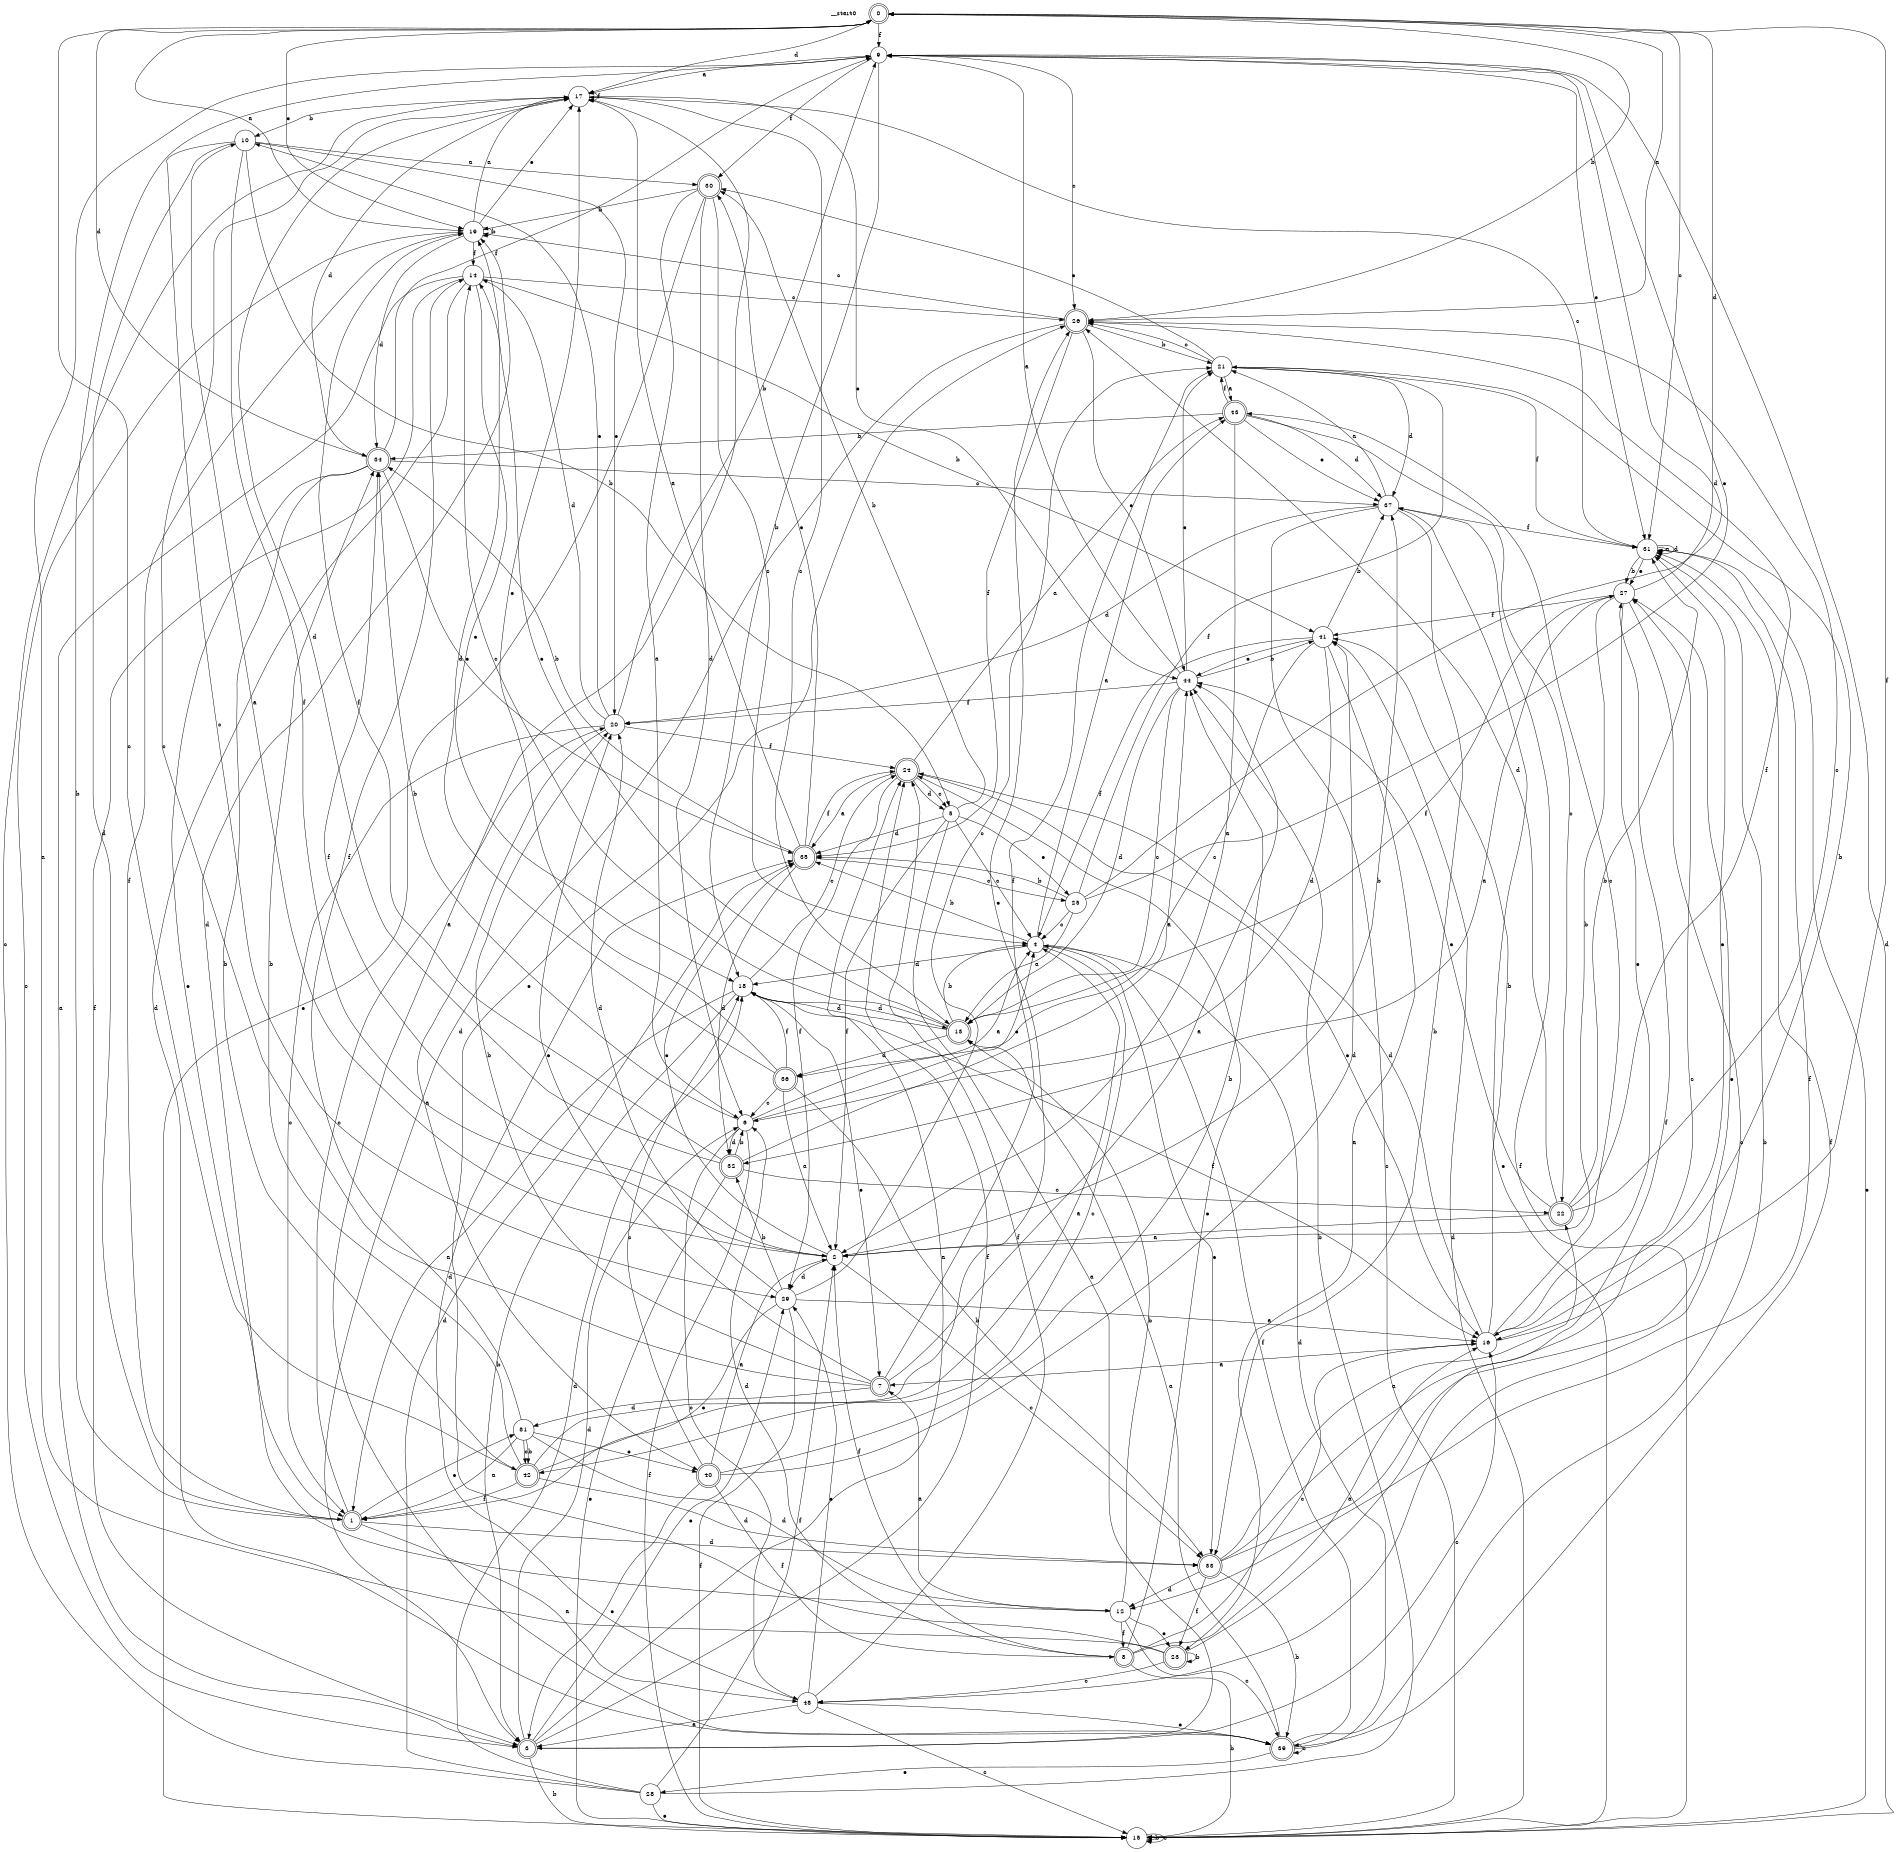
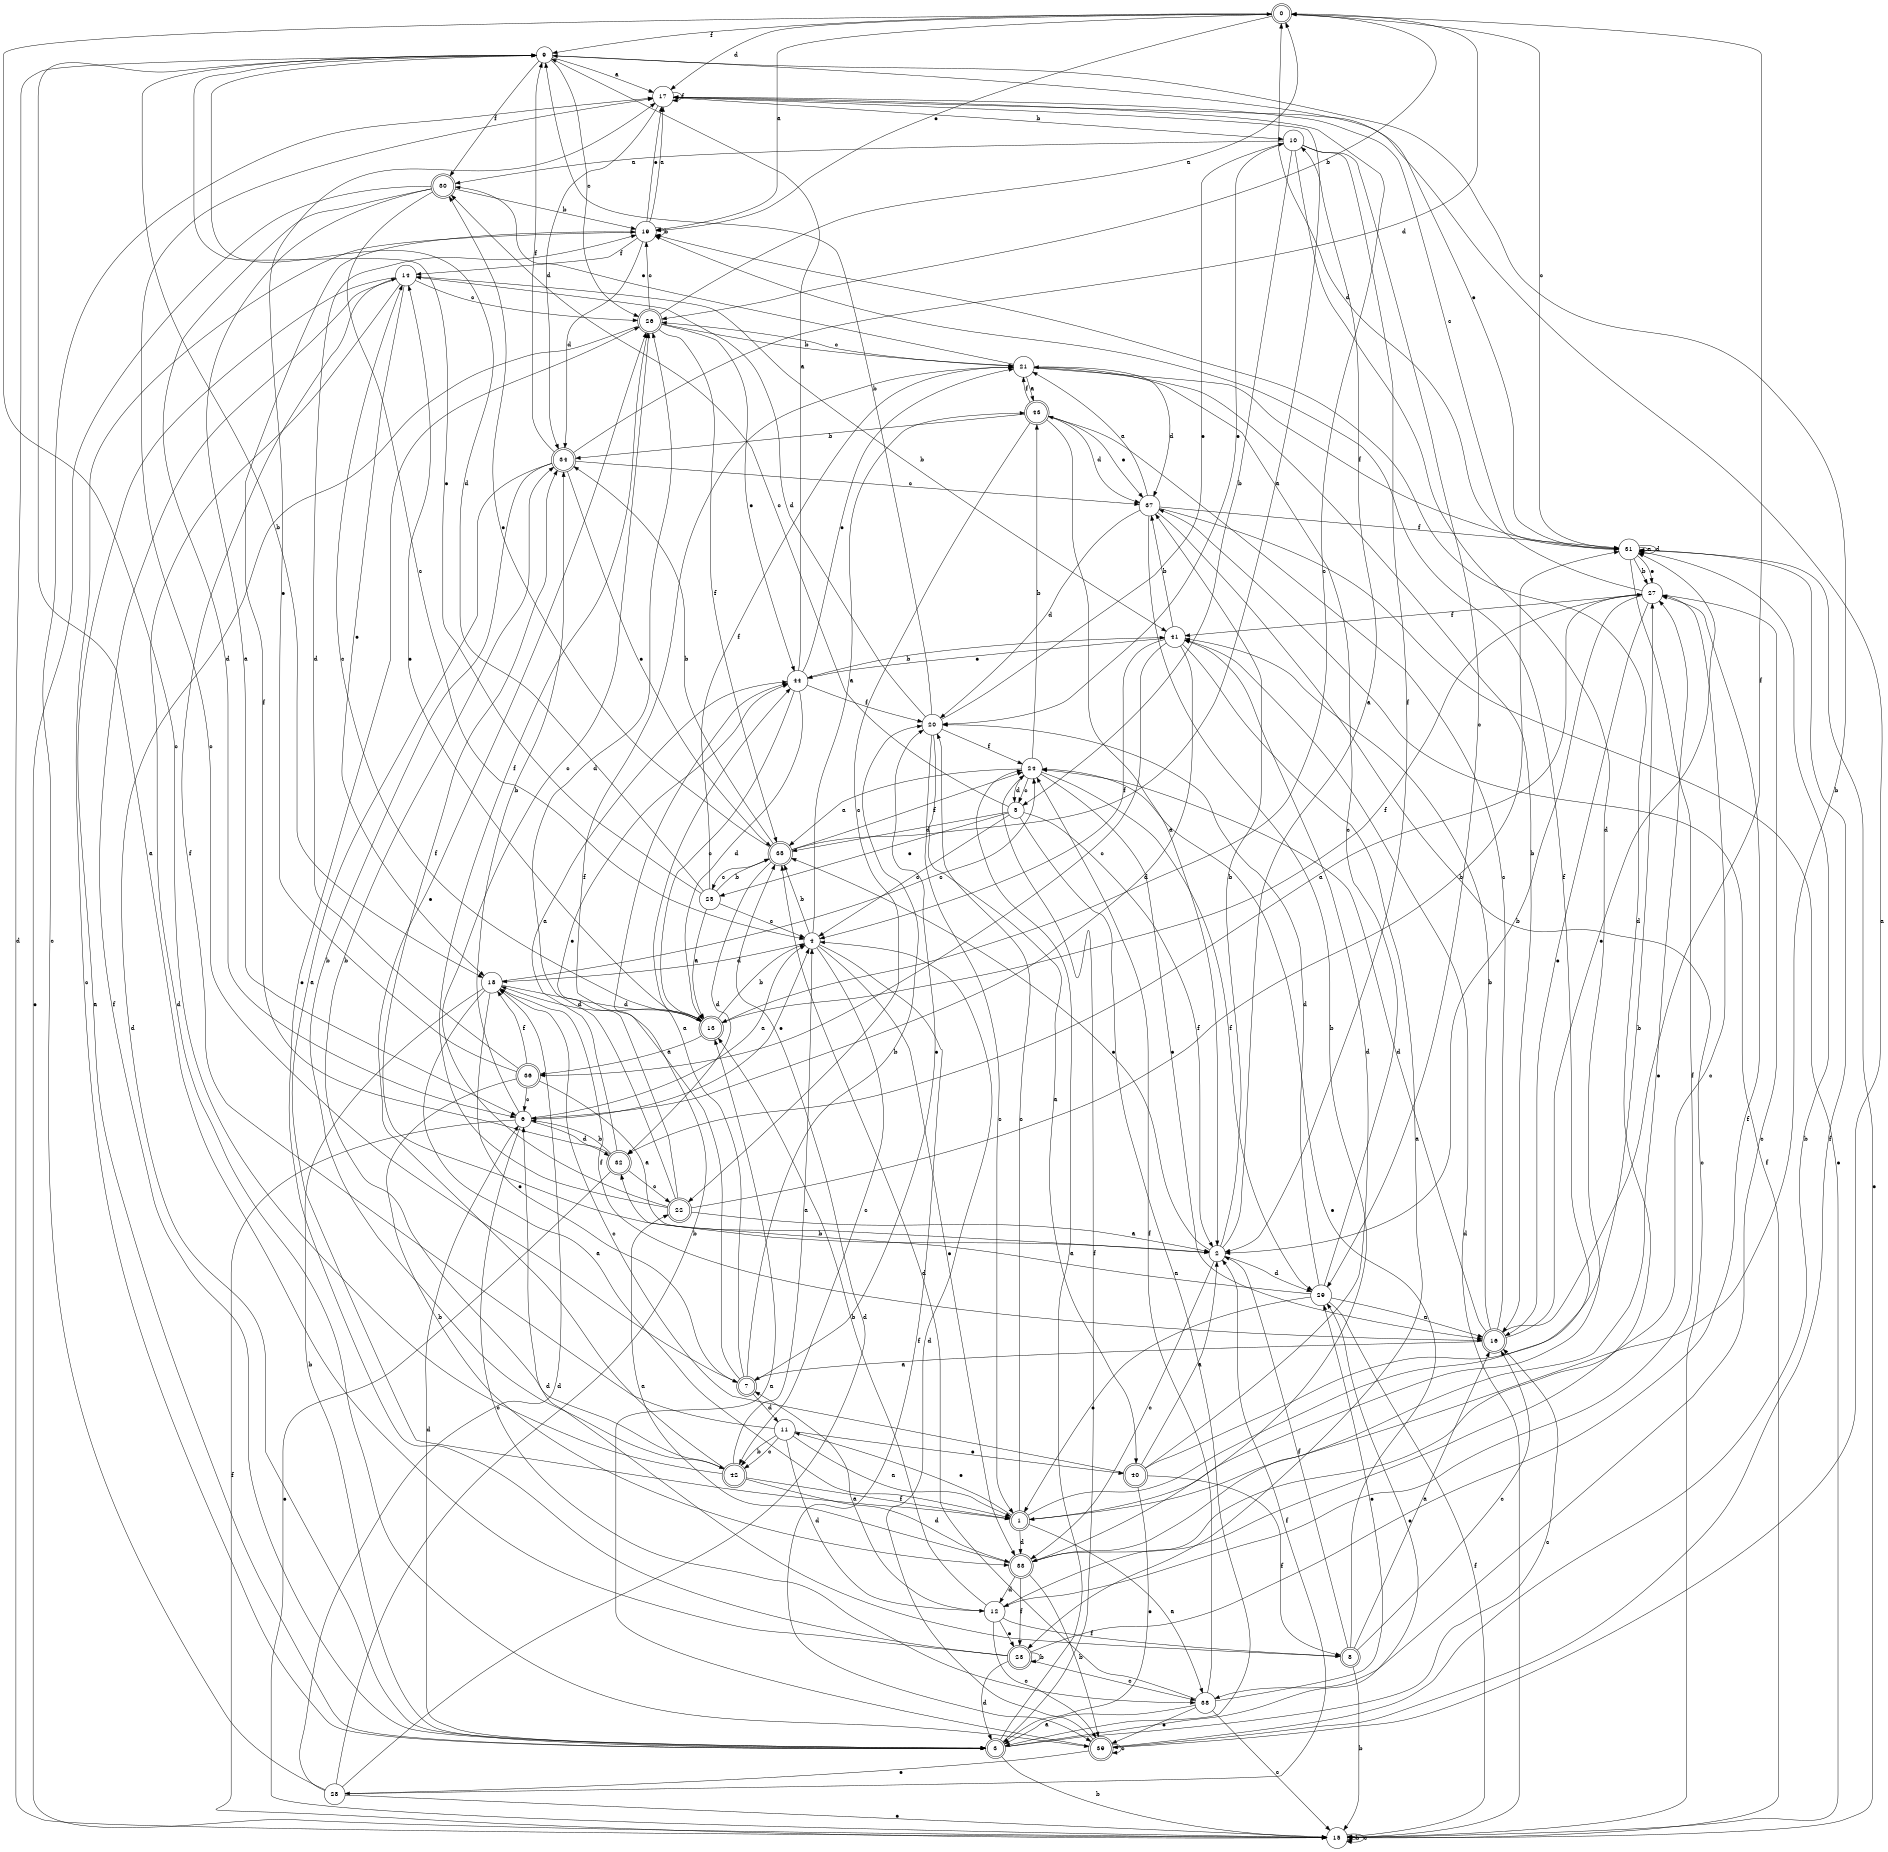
  digraph {
    rankdir=TB
    node [shape=circle color=black fillcolor=white style=filled]
-   __start0 [shape=none color="" fillcolor="" style=""]
    n2 [label=0 shape=doublecircle style="rounded,filled"]
    n3 [label=9]
    n4 [label=17]
    n5 [label=19]
    n6 [label=26 shape=doublecircle style="rounded,filled"]
    n7 [label=31]
    n8 [label=15]
    n9 [label=18]
    n10 [label=30 shape=doublecircle]
    n11 [label=10]
    n12 [label=34 shape=doublecircle style="rounded,filled"]
    n13 [label=39 shape=doublecircle style="rounded,filled"]
    n14 [label=44]
    n15 [label=13 shape=doublecircle style="rounded,filled"]
    n16 [label=3 shape=doublecircle style="rounded,filled"]
    n17 [label=14]
    n18 [label=35 shape=doublecircle style="rounded,filled"]
    n19 [label=21]
    n20 [label=12]
    n21 [label=27]
    n22 [label=1 shape=doublecircle style="rounded,filled"]
-   n23 [label=81]
+   n23 [label=11]
    n24 [label=20]
    n25 [label=33 shape=doublecircle style="rounded,filled"]
-   n26 [label=48]
+   n26 [label=38]
    n27 [label=42 shape=doublecircle style="rounded,filled"]
    n28 [label=40 shape=doublecircle style="rounded,filled"]
-   n29 [label=24 shape=doublecircle style="rounded,filled"]
+   n29 [label=24 style="rounded,filled"]
    n30 [label=23 shape=doublecircle style="rounded,filled"]
    n31 [label=22 shape=doublecircle style="rounded,filled"]
    n32 [label=29]
    n33 [label=2]
    n34 [label=37]
    n35 [label=5]
-   n36 [label=16 style="rounded,filled"]
+   n36 [label=16 shape=doublecircle style="rounded,filled"]
    n37 [label=32 shape=doublecircle style="rounded,filled"]
    n38 [label=25]
    n39 [label=6]
    n40 [label=4]
    n41 [label=41]
    n42 [label=43 shape=doublecircle style="rounded,filled"]
    n43 [label=7 shape=doublecircle style="rounded,filled"]
    n44 [label=28]
    n45 [label=8 shape=doublecircle style="rounded,filled"]
    n46 [label=36 shape=doublecircle style="rounded,filled"]
    n2 -> n3 [label=f]
    n2 -> n4 [label=d]
    n2 -> n5 [label=a]
    n2 -> n5 [label=e]
    n2 -> n6 [label=b]
    n2 -> n7 [label=c]
    n3 -> n4 [label=a]
    n3 -> n6 [label=c]
    n3 -> n7 [label=e]
    n3 -> n8 [label=d]
    n3 -> n9 [label=b]
    n3 -> n10 [label=f]
    n4 -> n4 [label=f]
    n4 -> n11 [label=b]
    n4 -> n12 [label=d]
    n4 -> n13 [label=a]
-   n4 -> n14 [label=e]
    n4 -> n15 [label=c]
    n5 -> n4 [label=a]
    n5 -> n4 [label=e]
    n5 -> n5 [label=b]
    n5 -> n12 [label=d]
    n5 -> n16 [label=c]
    n5 -> n17 [label=f]
    n6 -> n2 [label=a]
    n6 -> n5 [label=c]
    n6 -> n14 [label=e]
    n6 -> n16 [label=d]
    n6 -> n18 [label=f]
    n6 -> n19 [label=b]
    n7 -> n4 [label=c]
    n7 -> n7 [label=a]
    n7 -> n7 [label=d]
    n7 -> n20 [label=f]
    n7 -> n21 [label=b]
    n7 -> n21 [label=e]
    n8 -> n7 [label=e]
    n8 -> n8 [label=b]
    n8 -> n8 [label=c]
    n8 -> n34 [label=f]
    n8 -> n41 [label=d]
    n9 -> n15 [label=d]
    n9 -> n16 [label=b]
    n9 -> n22 [label=a]
    n9 -> n29 [label=c]
    n9 -> n36 [label=f]
    n9 -> n43 [label=e]
    n10 -> n5 [label=b]
    n10 -> n8 [label=e]
    n10 -> n39 [label=a]
    n10 -> n39 [label=d]
    n10 -> n40 [label=c]
    n11 -> n10 [label=a]
    n11 -> n22 [label=d]
    n11 -> n24 [label=e]
    n11 -> n32 [label=c]
    n11 -> n33 [label=f]
    n11 -> n35 [label=b]
    n12 -> n2 [label=d]
    n12 -> n3 [label=f]
    n12 -> n18 [label=e]
-   n12 -> n22 [label=e]
+   n12 -> n22 [label=a]
    n12 -> n27 [label=b]
    n12 -> n34 [label=c]
    n13 -> n7 [label=b]
    n13 -> n7 [label=f]
    n13 -> n13 [label=c]
    n13 -> n15 [label=a]
    n13 -> n40 [label=d]
    n13 -> n44 [label=e]
    n14 -> n3 [label=a]
    n14 -> n15 [label=c]
    n14 -> n15 [label=d]
    n14 -> n19 [label=e]
    n14 -> n24 [label=f]
    n14 -> n41 [label=b]
    n15 -> n9 [label=d]
    n15 -> n17 [label=c]
    n15 -> n17 [label=e]
    n15 -> n21 [label=f]
    n15 -> n40 [label=b]
-   n15 -> n46 [label=d]
+   n15 -> n46 [label=a]
    n16 -> n8 [label=b]
    n16 -> n29 [label=a]
    n16 -> n29 [label=f]
    n16 -> n32 [label=e]
    n16 -> n36 [label=c]
    n16 -> n39 [label=d]
    n17 -> n6 [label=c]
    n17 -> n9 [label=e]
    n17 -> n13 [label=d]
    n17 -> n16 [label=a]
    n17 -> n16 [label=f]
    n17 -> n41 [label=b]
    n18 -> n4 [label=a]
    n18 -> n10 [label=e]
    n18 -> n12 [label=b]
    n18 -> n29 [label=f]
    n18 -> n37 [label=d]
    n18 -> n38 [label=c]
    n19 -> n6 [label=c]
    n19 -> n7 [label=f]
    n19 -> n10 [label=e]
    n19 -> n34 [label=d]
    n19 -> n36 [label=b]
    n19 -> n42 [label=a]
    n20 -> n5 [label=d]
    n20 -> n13 [label=c]
    n20 -> n15 [label=b]
    n20 -> n30 [label=e]
    n20 -> n43 [label=a]
    n20 -> n45 [label=f]
    n21 -> n2 [label=d]
    n21 -> n26 [label=c]
    n21 -> n33 [label=b]
    n21 -> n36 [label=e]
    n21 -> n37 [label=a]
    n21 -> n41 [label=f]
    n22 -> n3 [label=b]
    n22 -> n5 [label=f]
    n22 -> n23 [label=e]
    n22 -> n24 [label=c]
    n22 -> n25 [label=d]
    n22 -> n26 [label=a]
    n23 -> n17 [label=f]
    n23 -> n20 [label=d]
    n23 -> n22 [label=a]
    n23 -> n27 [label=b]
    n23 -> n27 [label=c]
    n23 -> n28 [label=e]
    n24 -> n3 [label=b]
    n24 -> n11 [label=e]
    n24 -> n17 [label=d]
    n24 -> n22 [label=c]
    n24 -> n28 [label=a]
    n24 -> n29 [label=f]
    n25 -> n13 [label=b]
    n25 -> n20 [label=d]
    n25 -> n21 [label=c]
    n25 -> n21 [label=e]
    n25 -> n30 [label=f]
    n25 -> n31 [label=a]
    n26 -> n8 [label=c]
    n26 -> n13 [label=e]
    n26 -> n16 [label=a]
    n26 -> n18 [label=d]
    n26 -> n29 [label=f]
    n26 -> n32 [label=e]
    n27 -> n2 [label=c]
    n27 -> n6 [label=e]
    n27 -> n12 [label=b]
    n27 -> n22 [label=f]
    n27 -> n25 [label=d]
    n27 -> n40 [label=a]
    n28 -> n9 [label=c]
    n28 -> n16 [label=e]
-   n28 -> n14 [label=b]
+   n28 -> n21 [label=b]
    n28 -> n33 [label=a]
    n28 -> n41 [label=d]
    n28 -> n45 [label=f]
    n29 -> n18 [label=a]
    n29 -> n32 [label=f]
    n29 -> n35 [label=c]
    n29 -> n35 [label=d]
    n29 -> n36 [label=e]
-   n29 -> n42 [label=a]
+   n29 -> n42 [label=b]
    n30 -> n3 [label=a]
    n30 -> n6 [label=e]
+   n30 -> n16 [label=d]
    n30 -> n21 [label=f]
    n30 -> n26 [label=c]
    n30 -> n30 [label=b]
    n31 -> n6 [label=c]
    n31 -> n6 [label=d]
    n31 -> n6 [label=f]
    n31 -> n7 [label=b]
    n31 -> n14 [label=e]
    n31 -> n33 [label=a]
    n32 -> n8 [label=f]
    n32 -> n19 [label=c]
    n32 -> n22 [label=e]
    n32 -> n24 [label=d]
    n32 -> n36 [label=a]
    n32 -> n37 [label=b]
    n33 -> n11 [label=a]
    n33 -> n12 [label=f]
    n33 -> n18 [label=e]
    n33 -> n25 [label=c]
    n33 -> n32 [label=d]
    n33 -> n34 [label=b]
    n34 -> n7 [label=f]
    n34 -> n8 [label=c]
    n34 -> n8 [label=e]
    n34 -> n19 [label=a]
    n34 -> n24 [label=d]
    n34 -> n25 [label=b]
-   n35 -> n10 [label=b]
+   n35 -> n10 [label=c]
    n35 -> n16 [label=a]
    n35 -> n18 [label=d]
    n35 -> n33 [label=f]
    n35 -> n38 [label=e]
    n35 -> n40 [label=c]
    n36 -> n2 [label=f]
    n36 -> n7 [label=e]
    n36 -> n29 [label=d]
    n36 -> n41 [label=b]
    n36 -> n42 [label=c]
    n36 -> n43 [label=a]
-   n37 -> n4 [label=d]
    n37 -> n5 [label=f]
    n37 -> n8 [label=e]
    n37 -> n14 [label=a]
    n37 -> n31 [label=c]
    n37 -> n39 [label=b]
    n38 -> n3 [label=d]
    n38 -> n3 [label=e]
    n38 -> n15 [label=a]
    n38 -> n18 [label=b]
    n38 -> n19 [label=f]
    n38 -> n40 [label=c]
    n39 -> n8 [label=f]
    n39 -> n12 [label=b]
    n39 -> n26 [label=c]
    n39 -> n37 [label=d]
    n39 -> n40 [label=a]
    n39 -> n40 [label=e]
    n40 -> n9 [label=d]
    n40 -> n13 [label=f]
    n40 -> n18 [label=b]
    n40 -> n25 [label=e]
    n40 -> n27 [label=c]
    n40 -> n42 [label=a]
    n41 -> n14 [label=e]
    n41 -> n30 [label=a]
    n41 -> n34 [label=b]
    n41 -> n39 [label=d]
    n41 -> n40 [label=f]
    n41 -> n46 [label=c]
    n42 -> n12 [label=b]
    n42 -> n19 [label=f]
    n42 -> n31 [label=c]
    n42 -> n33 [label=a]
    n42 -> n34 [label=d]
    n42 -> n34 [label=e]
    n43 -> n4 [label=c]
    n43 -> n14 [label=a]
    n43 -> n19 [label=f]
    n43 -> n23 [label=d]
    n43 -> n24 [label=b]
    n43 -> n24 [label=e]
    n44 -> n4 [label=c]
    n44 -> n8 [label=e]
    n44 -> n9 [label=d]
    n44 -> n14 [label=b]
    n44 -> n18 [label=d]
    n44 -> n33 [label=f]
    n45 -> n8 [label=b]
    n45 -> n29 [label=e]
    n45 -> n33 [label=f]
    n45 -> n36 [label=a]
    n45 -> n36 [label=c]
    n45 -> n39 [label=d]
    n46 -> n4 [label=e]
    n46 -> n5 [label=d]
    n46 -> n9 [label=f]
    n46 -> n25 [label=b]
    n46 -> n33 [label=a]
    n46 -> n39 [label=c]
  }
